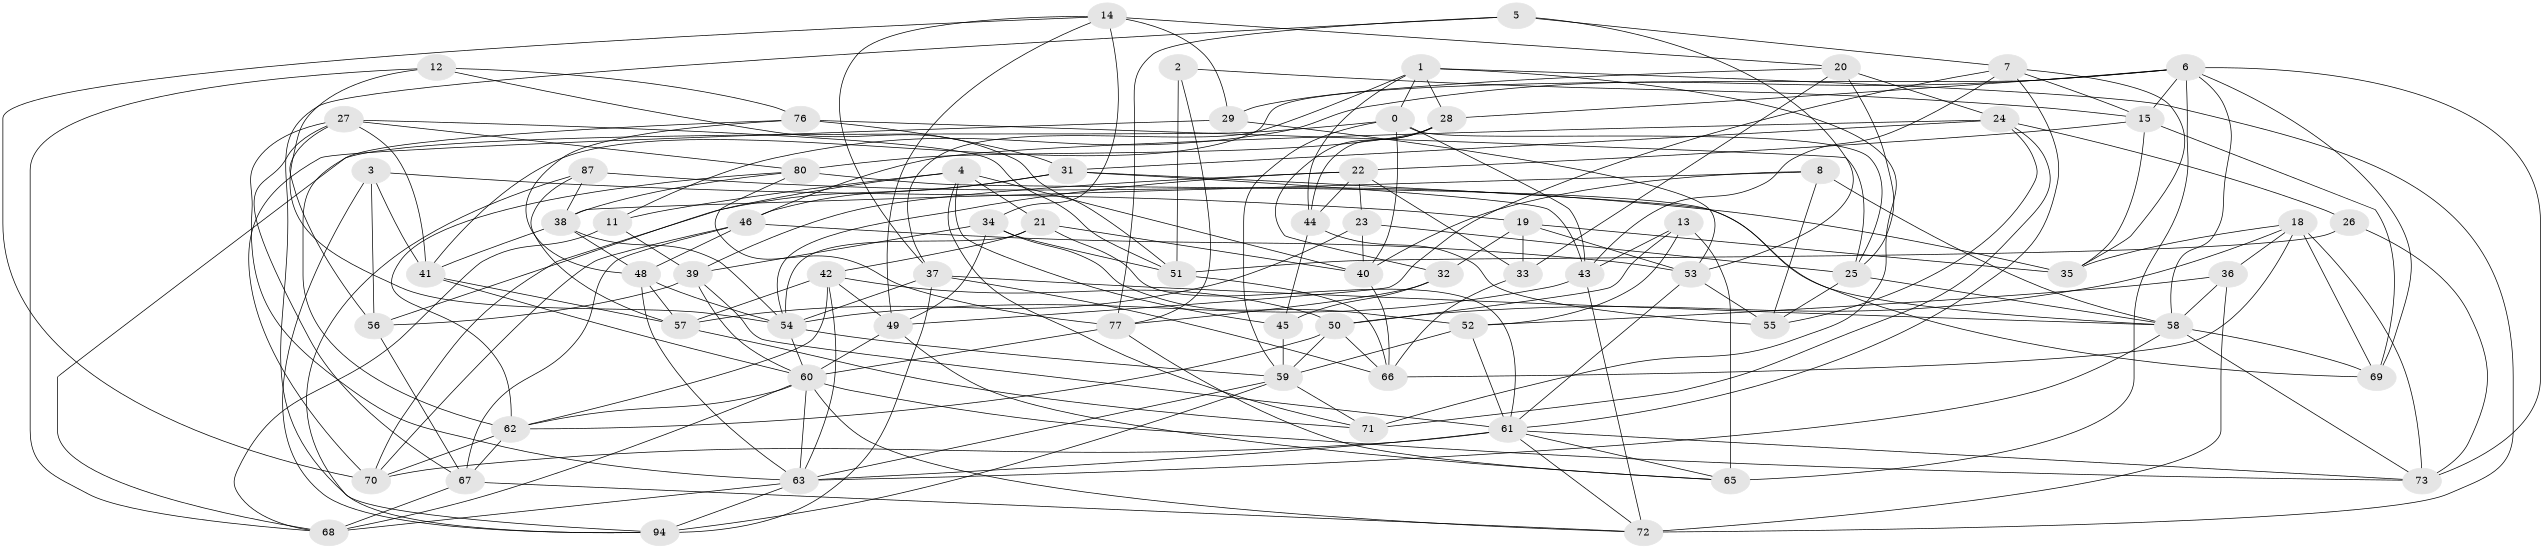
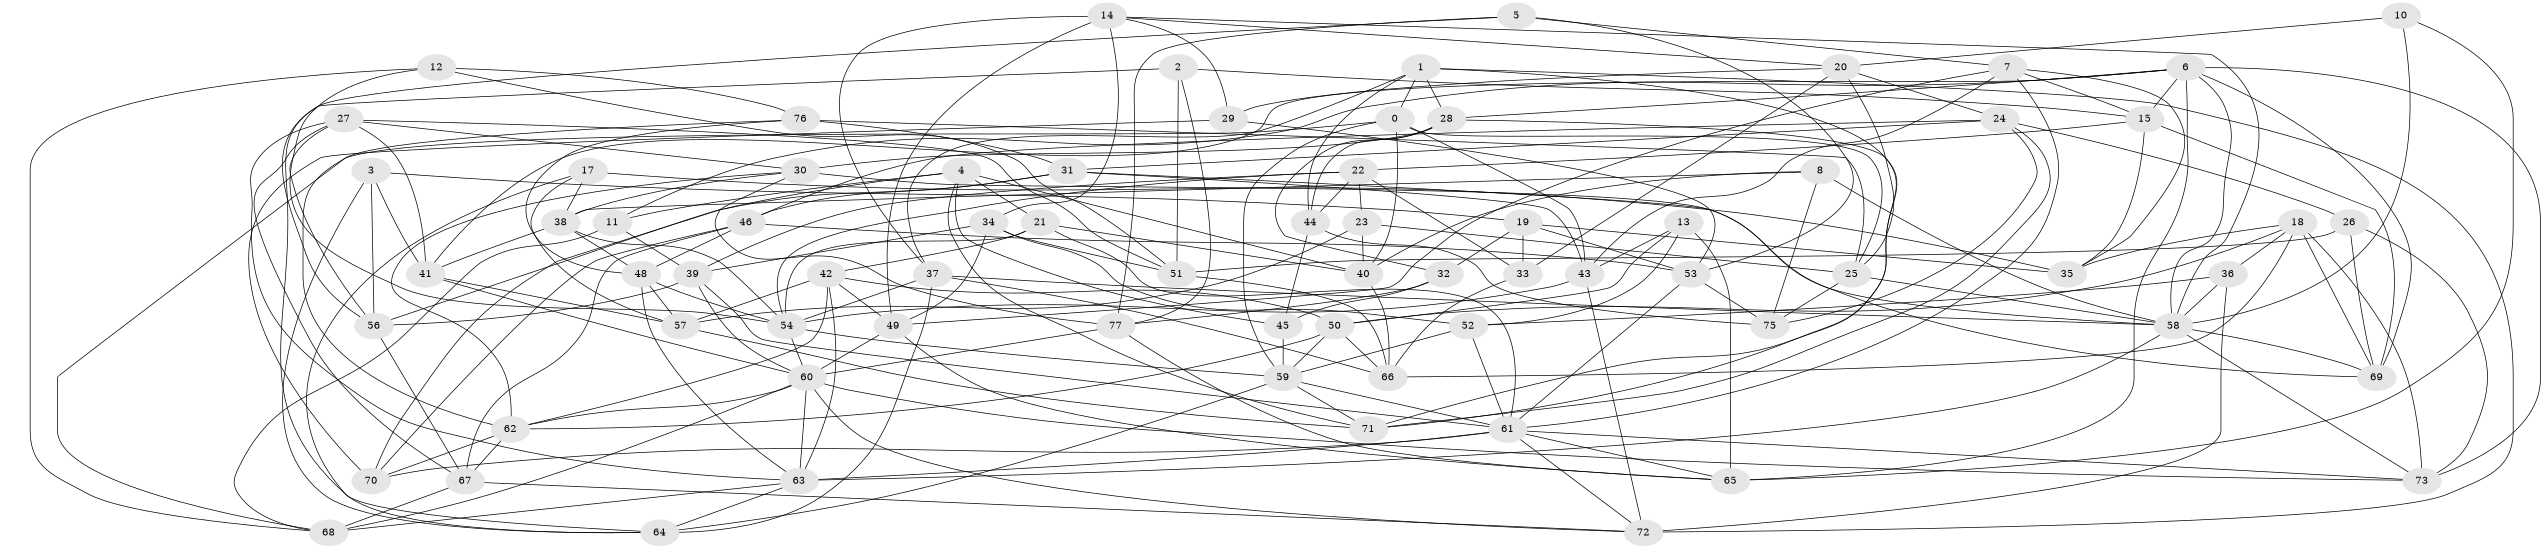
  graph {
    node [color=gray90 style=filled]
    edge [weight=1.0]
    n1 [label=0]
    1
    28
    37
    44
    71
    72
    40
    43
    25
    59
    68
    32
-   30 [label=80]
-   64 [label=94]
+   30
+   64
    58
    54
    66
    45
-   55
+   55 [label=75]
    2
    15
    n23 [label=77]
    51
    56
    69
    35
    22
    65
    60
    67
    3
    19
    41
    53
    33
    57
    4
    11
    21
    70
    39
    61
    42
    5
    7
    49
    6
    73
    63
    8
    38
    48
+   10
    20
    29
    24
    12
    n59 [label=76]
    31
    62
    13
    50
    52
    14
    34
    23
    46
-   17 [label=87]
+   17
    18
    36
    26
    27
    n1 -- 40
    n1 -- 43
    n1 -- 25
    n1 -- 59
    n1 -- 68
    1 -- n1
    1 -- 28
    1 -- 37
    1 -- 44
    1 -- 71
    1 -- 72
    28 -- 44
+   28 -- 71
    28 -- 32
    28 -- 30
    37 -- 64
    37 -- 58
    37 -- 54
    37 -- 66
    44 -- 45
    44 -- 55 [weight=2.0]
    40 -- 66
    43 -- 72
    43 -- 54
    25 -- 58
    25 -- 55
    59 -- 71
    59 -- 64
-   59 -- 63
+   59 -- 61
    32 -- 45
    32 -- n23
    30 -- 58
    30 -- n23
    30 -- 38
    30 -- 62
    58 -- 69
    58 -- 73
    58 -- 63
    54 -- 59
    54 -- 60
    45 -- 59 [weight=2.0]
    2 -- 15
    2 -- n23
    2 -- 51
+   2 -- 56
    15 -- 69
    15 -- 35
    15 -- 22
    n23 -- 65
    n23 -- 60
    51 -- 66
    56 -- 67
    22 -- 44
    22 -- 54
    22 -- 33
    22 -- 39
    22 -- 23
    60 -- 72
    60 -- 68
    60 -- 73
    60 -- 63 [weight=2.0]
    60 -- 62
    67 -- 72
    67 -- 68
    3 -- 64
    3 -- 56
    3 -- 19
    3 -- 41
    19 -- 32
    19 -- 35 [weight=2.0]
    19 -- 53
    19 -- 33
    41 -- 60
    41 -- 57
    53 -- 55
    53 -- 61
    33 -- 66
    57 -- 71
    4 -- 71
    4 -- 40
    4 -- 45
    4 -- 11
    4 -- 21
    4 -- 70
    11 -- 68
    11 -- 39
    21 -- 40
    21 -- 54 [weight=2.0]
    21 -- 61
    21 -- 42
    39 -- 56
    39 -- 60
    39 -- 61
    61 -- 72
    61 -- 65
    61 -- 70
    61 -- 73
    61 -- 63
    42 -- 57
    42 -- 49
    42 -- 63
    42 -- 62
    42 -- 50
    5 -- 64
    5 -- n23
    5 -- 53
    5 -- 7
    7 -- 43
    7 -- 15
    7 -- 35
    7 -- 61
    7 -- 49
    49 -- 65
    49 -- 60
    6 -- 28
    6 -- 58
    6 -- 15
    6 -- 69
    6 -- 65
    6 -- 41
    6 -- 11
    6 -- 73
    63 -- 68
    63 -- 64
    8 -- 40
    8 -- 58
    8 -- 55
    8 -- 38
    38 -- 54
    38 -- 41
    38 -- 48
    48 -- 54
    48 -- 57
    48 -- 63
+   10 -- 58
+   10 -- 65
+   10 -- 20
    20 -- 25
    20 -- 33
    20 -- 29
    20 -- 24
    29 -- 53
    29 -- 70
    24 -- 71
    24 -- 55
    24 -- 31
    24 -- 46
    24 -- 26
    12 -- 68
    12 -- 54
    12 -- 51
    12 -- n59
    n59 -- 25
    n59 -- 48
    n59 -- 31
    n59 -- 62 [weight=2.0]
    31 -- 43
    31 -- 56
    31 -- 69
    31 -- 46
    62 -- 67
    62 -- 70
    13 -- 43
    13 -- 65
    13 -- 50
    13 -- 52
    50 -- 59
    50 -- 66
    50 -- 62
    52 -- 59
    52 -- 61
    14 -- 37
-   14 -- 70
+   14 -- 58
    14 -- 49
    14 -- 20
    14 -- 29
    14 -- 34
    34 -- 51
    34 -- 39
    34 -- 49
    34 -- 52 [weight=2.0]
    23 -- 40
    23 -- 25
    23 -- 57
    46 -- 67
    46 -- 53
    46 -- 70
    46 -- 48
    17 -- 64
    17 -- 35
    17 -- 57
    17 -- 38
    18 -- 66
    18 -- 69
    18 -- 35
    18 -- 73
    18 -- 50
    18 -- 36
    36 -- 72
    36 -- 58
    36 -- 52
    26 -- 51
+   26 -- 69
    26 -- 73
    27 -- 30
    27 -- 51
    27 -- 56
    27 -- 67
    27 -- 41
    27 -- 63
  }
